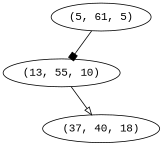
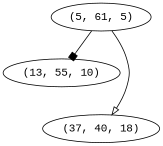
  digraph {
    fontname="Liberation Mono"
    node [fontname="Liberation Mono"]
    edge [fontname="Liberation Mono"]
    "(5, 61, 5)"
    "(13, 55, 10)"
    "(37, 40, 18)"
    "(5, 61, 5)" -> "(13, 55, 10)" [arrowhead=box]
-   "(13, 55, 10)" -> "(37, 40, 18)" [arrowhead=onormal]
+   "(5, 61, 5)" -> "(37, 40, 18)" [arrowhead=onormal]
  }
